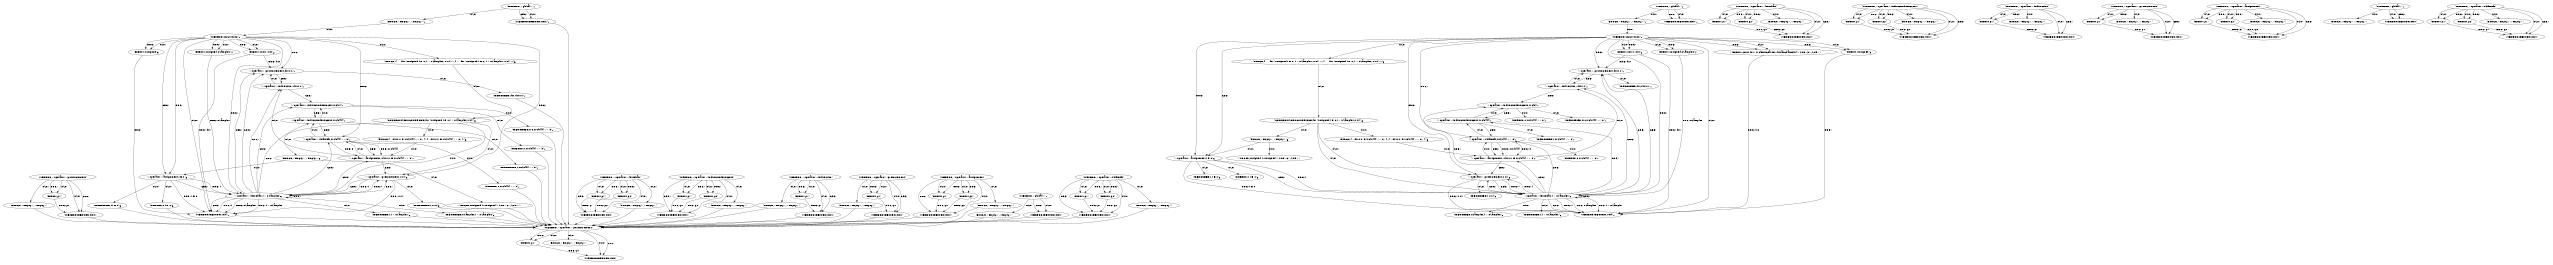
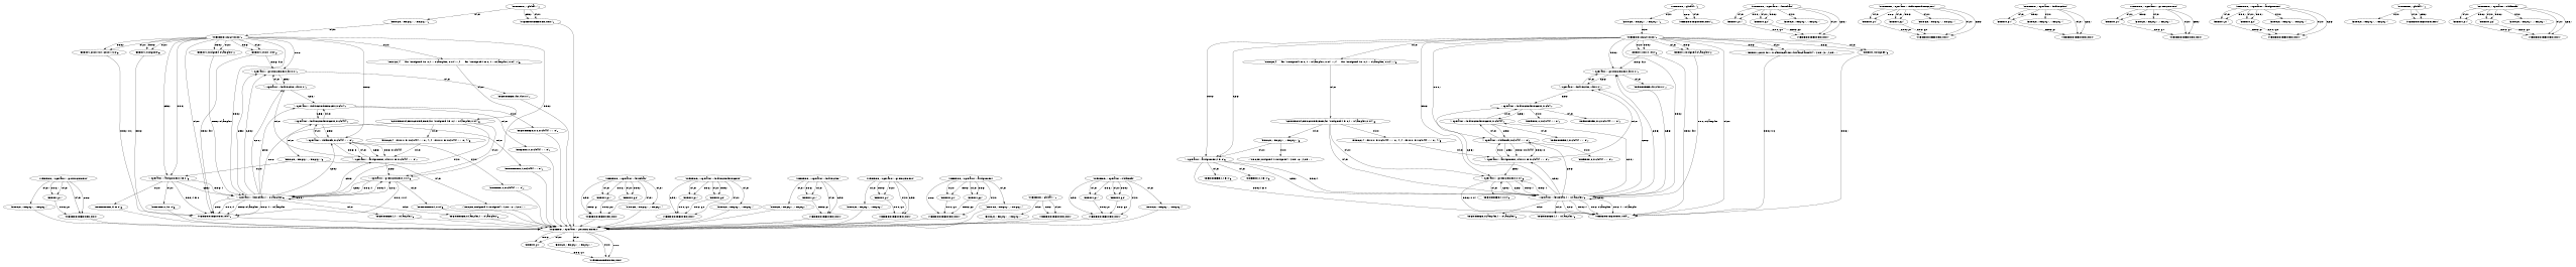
  digraph {
    n1 [label=<(METHOD,&lt;operator&gt;.postIncrement)>]
    n2 [label=<(PARAM,p1)>]
    n3 [label=<(BLOCK,&lt;empty&gt;,&lt;empty&gt;)>]
    n4 [label=<(METHOD_RETURN,ANY)>]
    n5 [label=<(METHOD,&lt;operator&gt;.postIncrement)>]
    n6 [label=<(METHOD,&lt;global&gt;)<SUB>1</SUB>>]
    n7 [label=<(BLOCK,&lt;empty&gt;,&lt;empty&gt;)<SUB>1</SUB>>]
    n8 [label=<(METHOD_RETURN,ANY)<SUB>1</SUB>>]
    n9 [label=<(METHOD,copyMono8)<SUB>1</SUB>>]
    n10 [label=<(PARAM,short *dst)<SUB>2</SUB>>]
+   n11 [label=<(PARAM,const int *const *src)<SUB>3</SUB>>]
    n12 [label=<(PARAM,unsigned nSamples)<SUB>4</SUB>>]
    n13 [label=<(PARAM,unsigned)<SUB>5</SUB>>]
    n14 [label=<(BLOCK,{      for (unsigned i = 0; i &lt; nSamples; ++i) ...,{      for (unsigned i = 0; i &lt; nSamples; ++i) ...)<SUB>5</SUB>>]
    n15 [label=<(&lt;operator&gt;.assignment,i = 0)<SUB>6</SUB>>]
    n16 [label=<(&lt;operator&gt;.lessThan,i &lt; nSamples)<SUB>6</SUB>>]
    n17 [label=<(&lt;operator&gt;.preIncrement,++i)<SUB>6</SUB>>]
    n18 [label=<(&lt;operator&gt;.postIncrement,dst++)<SUB>7</SUB>>]
    n19 [label=<(&lt;operator&gt;.shiftLeft,src[0][i] &lt;&lt; 8)<SUB>7</SUB>>]
    n20 [label=<(METHOD_RETURN,void)<SUB>1</SUB>>]
    n21 [label=<(CONTROL_STRUCTURE,FOR,for (unsigned i = 0;i &lt; nSamples;++i))<SUB>6</SUB>>]
    n22 [label=<(BLOCK,&lt;empty&gt;,&lt;empty&gt;)<SUB>6</SUB>>]
    n23 [label=<(BLOCK,{  *dst++ = src[0][i] &lt;&lt; 8;  },{  *dst++ = src[0][i] &lt;&lt; 8;  })<SUB>6</SUB>>]
    n24 [label="<(LOCAL,unsigned i: unsigned)<SUB>6</SUB>>"]
    n25 [label=<(IDENTIFIER,i,i = 0)<SUB>6</SUB>>]
    n26 [label=<(LITERAL,0,i = 0)<SUB>6</SUB>>]
    n27 [label=<(IDENTIFIER,i,i &lt; nSamples)<SUB>6</SUB>>]
    n28 [label=<(IDENTIFIER,nSamples,i &lt; nSamples)<SUB>6</SUB>>]
    n29 [label=<(&lt;operator&gt;.assignment,*dst++ = src[0][i] &lt;&lt; 8)<SUB>7</SUB>>]
    n30 [label=<(&lt;operator&gt;.indirection,*dst++)<SUB>7</SUB>>]
    n31 [label=<(&lt;operator&gt;.indirectIndexAccess,src[0][i])<SUB>7</SUB>>]
    n32 [label=<(&lt;operator&gt;.indirectIndexAccess,src[0])<SUB>7</SUB>>]
    n33 [label=<(IDENTIFIER,i,++i)<SUB>6</SUB>>]
    n34 [label=<(IDENTIFIER,dst,dst++)<SUB>7</SUB>>]
    n35 [label=<(LITERAL,8,src[0][i] &lt;&lt; 8)<SUB>7</SUB>>]
    n36 [label=<(IDENTIFIER,i,src[0][i] &lt;&lt; 8)<SUB>7</SUB>>]
    n37 [label=<(IDENTIFIER,src,src[0][i] &lt;&lt; 8)<SUB>7</SUB>>]
    n38 [label=<(LITERAL,0,src[0][i] &lt;&lt; 8)<SUB>7</SUB>>]
    n39 [label=<(METHOD,&lt;operator&gt;.lessThan)>]
    n40 [label=<(PARAM,p1)>]
    n41 [label=<(PARAM,p2)>]
    n42 [label=<(BLOCK,&lt;empty&gt;,&lt;empty&gt;)>]
    n43 [label=<(METHOD_RETURN,ANY)>]
    n44 [label=<(METHOD,&lt;operator&gt;.indirectIndexAccess)>]
    n45 [label=<(PARAM,p1)>]
    n46 [label=<(PARAM,p2)>]
    n47 [label=<(BLOCK,&lt;empty&gt;,&lt;empty&gt;)>]
    n48 [label=<(METHOD_RETURN,ANY)>]
    n49 [label=<(METHOD,&lt;operator&gt;.indirection)>]
    n50 [label=<(PARAM,p1)>]
    n51 [label=<(BLOCK,&lt;empty&gt;,&lt;empty&gt;)>]
    n52 [label=<(METHOD_RETURN,ANY)>]
    n53 [label=<(METHOD,&lt;operator&gt;.preIncrement)>]
    n54 [label=<(PARAM,p1)>]
    n55 [label=<(BLOCK,&lt;empty&gt;,&lt;empty&gt;)>]
    n56 [label=<(METHOD_RETURN,ANY)>]
    n57 [label=<(METHOD,&lt;operator&gt;.assignment)>]
    n58 [label=<(PARAM,p1)>]
    n59 [label=<(PARAM,p2)>]
    n60 [label=<(BLOCK,&lt;empty&gt;,&lt;empty&gt;)>]
    n61 [label=<(METHOD_RETURN,ANY)>]
    n62 [label=<(METHOD,&lt;global&gt;)<SUB>1</SUB>>]
    n63 [label=<(BLOCK,&lt;empty&gt;,&lt;empty&gt;)>]
    n64 [label=<(METHOD_RETURN,ANY)>]
    n65 [label=<(METHOD,&lt;operator&gt;.shiftLeft)>]
    n66 [label=<(PARAM,p1)>]
    n67 [label=<(PARAM,p2)>]
    n68 [label=<(BLOCK,&lt;empty&gt;,&lt;empty&gt;)>]
    n69 [label=<(METHOD_RETURN,ANY)>]
    n70 [label=<(PARAM,p1)>]
    n71 [label=<(BLOCK,&lt;empty&gt;,&lt;empty&gt;)>]
    n72 [label=<(METHOD_RETURN,ANY)>]
    n73 [label=<(METHOD,&lt;global&gt;)<SUB>1</SUB>>]
    n74 [label=<(BLOCK,&lt;empty&gt;,&lt;empty&gt;)<SUB>1</SUB>>]
    n75 [label=<(METHOD_RETURN,ANY)<SUB>1</SUB>>]
    n76 [label=<(METHOD,copyMono8)<SUB>1</SUB>>]
    n77 [label=<(PARAM,short *dst)<SUB>2</SUB>>]
    n78 [label="<(PARAM,const int * src[FLACParser::kMaxChannels])<SUB>3</SUB>>"]
    n79 [label=<(PARAM,unsigned nSamples)<SUB>4</SUB>>]
    n80 [label=<(PARAM,unsigned)<SUB>5</SUB>>]
    n81 [label=<(BLOCK,{      for (unsigned i = 0; i &lt; nSamples; ++i) ...,{      for (unsigned i = 0; i &lt; nSamples; ++i) ...)<SUB>5</SUB>>]
    n82 [label=<(&lt;operator&gt;.assignment,i = 0)<SUB>6</SUB>>]
    n83 [label=<(&lt;operator&gt;.lessThan,i &lt; nSamples)<SUB>6</SUB>>]
    n84 [label=<(&lt;operator&gt;.preIncrement,++i)<SUB>6</SUB>>]
    n85 [label=<(&lt;operator&gt;.postIncrement,dst++)<SUB>7</SUB>>]
    n86 [label=<(&lt;operator&gt;.shiftLeft,src[0][i] &lt;&lt; 8)<SUB>7</SUB>>]
    n87 [label=<(METHOD_RETURN,void)<SUB>1</SUB>>]
    n88 [label=<(CONTROL_STRUCTURE,FOR,for (unsigned i = 0;i &lt; nSamples;++i))<SUB>6</SUB>>]
    n89 [label=<(BLOCK,&lt;empty&gt;,&lt;empty&gt;)<SUB>6</SUB>>]
    n90 [label=<(BLOCK,{  *dst++ = src[0][i] &lt;&lt; 8;  },{  *dst++ = src[0][i] &lt;&lt; 8;  })<SUB>6</SUB>>]
    n91 [label="<(LOCAL,unsigned i: unsigned)<SUB>6</SUB>>"]
    n92 [label=<(IDENTIFIER,i,i = 0)<SUB>6</SUB>>]
    n93 [label=<(LITERAL,0,i = 0)<SUB>6</SUB>>]
    n94 [label=<(IDENTIFIER,i,i &lt; nSamples)<SUB>6</SUB>>]
    n95 [label=<(IDENTIFIER,nSamples,i &lt; nSamples)<SUB>6</SUB>>]
    n96 [label=<(&lt;operator&gt;.assignment,*dst++ = src[0][i] &lt;&lt; 8)<SUB>7</SUB>>]
    n97 [label=<(&lt;operator&gt;.indirection,*dst++)<SUB>7</SUB>>]
    n98 [label=<(&lt;operator&gt;.indirectIndexAccess,src[0][i])<SUB>7</SUB>>]
    n99 [label=<(&lt;operator&gt;.indirectIndexAccess,src[0])<SUB>7</SUB>>]
    n100 [label=<(IDENTIFIER,i,++i)<SUB>6</SUB>>]
    n101 [label=<(IDENTIFIER,dst,dst++)<SUB>7</SUB>>]
    n102 [label=<(LITERAL,8,src[0][i] &lt;&lt; 8)<SUB>7</SUB>>]
    n103 [label=<(IDENTIFIER,i,src[0][i] &lt;&lt; 8)<SUB>7</SUB>>]
    n104 [label=<(IDENTIFIER,src,src[0][i] &lt;&lt; 8)<SUB>7</SUB>>]
    n105 [label=<(LITERAL,0,src[0][i] &lt;&lt; 8)<SUB>7</SUB>>]
    n106 [label=<(METHOD,&lt;operator&gt;.lessThan)>]
    n107 [label=<(PARAM,p1)>]
    n108 [label=<(PARAM,p2)>]
    n109 [label=<(BLOCK,&lt;empty&gt;,&lt;empty&gt;)>]
    n110 [label=<(METHOD_RETURN,ANY)>]
    n111 [label=<(METHOD,&lt;operator&gt;.indirectIndexAccess)>]
    n112 [label=<(PARAM,p1)>]
    n113 [label=<(PARAM,p2)>]
    n114 [label=<(BLOCK,&lt;empty&gt;,&lt;empty&gt;)>]
    n115 [label=<(METHOD_RETURN,ANY)>]
    n116 [label=<(METHOD,&lt;operator&gt;.indirection)>]
    n117 [label=<(PARAM,p1)>]
    n118 [label=<(BLOCK,&lt;empty&gt;,&lt;empty&gt;)>]
    n119 [label=<(METHOD_RETURN,ANY)>]
    n120 [label=<(METHOD,&lt;operator&gt;.preIncrement)>]
    n121 [label=<(PARAM,p1)>]
    n122 [label=<(BLOCK,&lt;empty&gt;,&lt;empty&gt;)>]
    n123 [label=<(METHOD_RETURN,ANY)>]
    n124 [label=<(METHOD,&lt;operator&gt;.assignment)>]
    n125 [label=<(PARAM,p1)>]
    n126 [label=<(PARAM,p2)>]
    n127 [label=<(BLOCK,&lt;empty&gt;,&lt;empty&gt;)>]
    n128 [label=<(METHOD_RETURN,ANY)>]
    n129 [label=<(METHOD,&lt;global&gt;)<SUB>1</SUB>>]
    n130 [label=<(BLOCK,&lt;empty&gt;,&lt;empty&gt;)>]
    n131 [label=<(METHOD_RETURN,ANY)>]
    n132 [label=<(METHOD,&lt;operator&gt;.shiftLeft)>]
    n133 [label=<(PARAM,p1)>]
    n134 [label=<(PARAM,p2)>]
    n135 [label=<(BLOCK,&lt;empty&gt;,&lt;empty&gt;)>]
    n136 [label=<(METHOD_RETURN,ANY)>]
    n1 -> n2 [label="AST: "]
    n1 -> n2 [label="DDG: "]
    n1 -> n3 [label="AST: "]
    n1 -> n4 [label="AST: "]
    n1 -> n4 [label="CFG: "]
    n2 -> n4 [label="DDG: p1"]
    n3 -> n5
    n4 -> n5
    n5 -> n70 [label="AST: "]
    n5 -> n70 [label="DDG: "]
    n5 -> n71 [label="AST: "]
    n5 -> n72 [label="AST: "]
    n5 -> n72 [label="CFG: "]
    n6 -> n7 [label="AST: "]
    n6 -> n8 [label="AST: "]
    n6 -> n8 [label="CFG: "]
    n7 -> n9 [label="AST: "]
    n8 -> n5
    n9 -> n10 [label="AST: "]
    n9 -> n10 [label="DDG: "]
+   n9 -> n11 [label="AST: "]
+   n9 -> n11 [label="DDG: "]
    n9 -> n12 [label="AST: "]
    n9 -> n12 [label="DDG: "]
    n9 -> n13 [label="AST: "]
    n9 -> n13 [label="DDG: "]
    n9 -> n14 [label="AST: "]
    n9 -> n15 [label="CFG: "]
    n9 -> n15 [label="DDG: "]
    n9 -> n16 [label="DDG: "]
    n9 -> n17 [label="DDG: "]
    n9 -> n18 [label="DDG: "]
    n9 -> n19 [label="DDG: "]
    n9 -> n20 [label="AST: "]
    n10 -> n18 [label="DDG: dst"]
    n10 -> n20 [label="DDG: dst"]
+   n11 -> n20 [label="DDG: src"]
    n12 -> n16 [label="DDG: nSamples"]
    n13 -> n20 [label="DDG: "]
    n14 -> n21 [label="AST: "]
    n15 -> n16 [label="CFG: "]
    n15 -> n16 [label="DDG: i"]
    n15 -> n20 [label="DDG: i = 0"]
    n15 -> n25 [label="AST: "]
    n15 -> n26 [label="AST: "]
    n16 -> n16 [label="CDG: "]
    n16 -> n17 [label="DDG: i"]
    n16 -> n17 [label="CDG: "]
    n16 -> n18 [label="CFG: "]
    n16 -> n18 [label="CDG: "]
    n16 -> n19 [label="CDG: "]
    n16 -> n20 [label="CFG: "]
    n16 -> n20 [label="DDG: i"]
    n16 -> n20 [label="DDG: nSamples"]
    n16 -> n20 [label="DDG: i &lt; nSamples"]
    n16 -> n27 [label="AST: "]
    n16 -> n28 [label="AST: "]
    n16 -> n29 [label="CDG: "]
    n16 -> n30 [label="CDG: "]
    n16 -> n31 [label="CDG: "]
    n16 -> n32 [label="CDG: "]
    n17 -> n16 [label="CFG: "]
    n17 -> n16 [label="DDG: i"]
    n17 -> n20 [label="DDG: ++i"]
    n17 -> n33 [label="AST: "]
    n18 -> n30 [label="CFG: "]
    n18 -> n34 [label="AST: "]
    n19 -> n29 [label="CFG: "]
    n19 -> n29 [label="DDG: src[0][i]"]
    n19 -> n29 [label="DDG: 8"]
    n19 -> n31 [label="AST: "]
    n19 -> n35 [label="AST: "]
    n20 -> n5
    n21 -> n16 [label="AST: "]
    n21 -> n17 [label="AST: "]
    n21 -> n22 [label="AST: "]
    n21 -> n23 [label="AST: "]
    n22 -> n15 [label="AST: "]
    n22 -> n24 [label="AST: "]
    n23 -> n29 [label="AST: "]
    n24 -> n5
    n25 -> n5
    n26 -> n5
    n27 -> n5
    n28 -> n5
    n29 -> n17 [label="CFG: "]
    n29 -> n19 [label="AST: "]
    n29 -> n30 [label="AST: "]
    n30 -> n18 [label="AST: "]
    n30 -> n32 [label="CFG: "]
    n31 -> n19 [label="CFG: "]
    n31 -> n32 [label="AST: "]
    n31 -> n36 [label="AST: "]
    n32 -> n31 [label="CFG: "]
    n32 -> n37 [label="AST: "]
    n32 -> n38 [label="AST: "]
    n33 -> n5
    n34 -> n5
    n35 -> n5
    n36 -> n5
    n37 -> n5
    n38 -> n5
    n39 -> n40 [label="AST: "]
    n39 -> n40 [label="DDG: "]
    n39 -> n41 [label="AST: "]
    n39 -> n41 [label="DDG: "]
    n39 -> n42 [label="AST: "]
    n39 -> n43 [label="AST: "]
    n39 -> n43 [label="CFG: "]
    n40 -> n43 [label="DDG: p1"]
    n41 -> n43 [label="DDG: p2"]
    n42 -> n5
    n43 -> n5
    n44 -> n45 [label="AST: "]
    n44 -> n45 [label="DDG: "]
    n44 -> n46 [label="AST: "]
    n44 -> n46 [label="DDG: "]
    n44 -> n47 [label="AST: "]
    n44 -> n48 [label="AST: "]
    n44 -> n48 [label="CFG: "]
    n45 -> n48 [label="DDG: p1"]
    n46 -> n48 [label="DDG: p2"]
    n47 -> n5
    n48 -> n5
    n49 -> n50 [label="AST: "]
    n49 -> n50 [label="DDG: "]
    n49 -> n51 [label="AST: "]
    n49 -> n52 [label="AST: "]
    n49 -> n52 [label="CFG: "]
    n50 -> n52 [label="DDG: p1"]
    n51 -> n5
    n52 -> n5
    n53 -> n54 [label="AST: "]
    n53 -> n54 [label="DDG: "]
    n53 -> n55 [label="AST: "]
    n53 -> n56 [label="AST: "]
    n53 -> n56 [label="CFG: "]
    n54 -> n56 [label="DDG: p1"]
    n55 -> n5
    n56 -> n5
    n57 -> n58 [label="AST: "]
    n57 -> n58 [label="DDG: "]
    n57 -> n59 [label="AST: "]
    n57 -> n59 [label="DDG: "]
    n57 -> n60 [label="AST: "]
    n57 -> n61 [label="AST: "]
    n57 -> n61 [label="CFG: "]
    n58 -> n61 [label="DDG: p1"]
    n59 -> n61 [label="DDG: p2"]
    n60 -> n5
    n61 -> n5
    n62 -> n63 [label="AST: "]
    n62 -> n64 [label="AST: "]
    n62 -> n64 [label="CFG: "]
    n63 -> n5
    n64 -> n5
    n65 -> n66 [label="AST: "]
    n65 -> n66 [label="DDG: "]
    n65 -> n67 [label="AST: "]
    n65 -> n67 [label="DDG: "]
    n65 -> n68 [label="AST: "]
    n65 -> n69 [label="AST: "]
    n65 -> n69 [label="CFG: "]
    n66 -> n69 [label="DDG: p1"]
    n67 -> n69 [label="DDG: p2"]
    n68 -> n5
    n69 -> n5
    n70 -> n72 [label="DDG: p1"]
    n73 -> n74 [label="AST: "]
    n73 -> n75 [label="AST: "]
    n73 -> n75 [label="CFG: "]
    n74 -> n76 [label="AST: "]
    n76 -> n77 [label="AST: "]
    n76 -> n77 [label="DDG: "]
    n76 -> n78 [label="AST: "]
    n76 -> n78 [label="DDG: "]
    n76 -> n79 [label="AST: "]
    n76 -> n79 [label="DDG: "]
    n76 -> n80 [label="AST: "]
    n76 -> n80 [label="DDG: "]
    n76 -> n81 [label="AST: "]
    n76 -> n82 [label="CFG: "]
    n76 -> n82 [label="DDG: "]
    n76 -> n83 [label="DDG: "]
    n76 -> n84 [label="DDG: "]
    n76 -> n85 [label="DDG: "]
    n76 -> n86 [label="DDG: "]
    n76 -> n87 [label="AST: "]
    n77 -> n85 [label="DDG: dst"]
    n77 -> n87 [label="DDG: dst"]
    n78 -> n87 [label="DDG: src"]
    n79 -> n83 [label="DDG: nSamples"]
    n80 -> n87 [label="DDG: "]
    n81 -> n88 [label="AST: "]
    n82 -> n83 [label="CFG: "]
    n82 -> n83 [label="DDG: i"]
    n82 -> n87 [label="DDG: i = 0"]
    n82 -> n92 [label="AST: "]
    n82 -> n93 [label="AST: "]
    n83 -> n83 [label="CDG: "]
    n83 -> n84 [label="DDG: i"]
    n83 -> n84 [label="CDG: "]
    n83 -> n85 [label="CFG: "]
    n83 -> n85 [label="CDG: "]
    n83 -> n86 [label="CDG: "]
    n83 -> n87 [label="CFG: "]
    n83 -> n87 [label="DDG: i"]
    n83 -> n87 [label="DDG: nSamples"]
    n83 -> n87 [label="DDG: i &lt; nSamples"]
    n83 -> n94 [label="AST: "]
    n83 -> n95 [label="AST: "]
    n83 -> n96 [label="CDG: "]
    n83 -> n97 [label="CDG: "]
    n83 -> n98 [label="CDG: "]
    n83 -> n99 [label="CDG: "]
    n84 -> n83 [label="CFG: "]
    n84 -> n83 [label="DDG: i"]
    n84 -> n87 [label="DDG: ++i"]
    n84 -> n100 [label="AST: "]
    n85 -> n97 [label="CFG: "]
    n85 -> n101 [label="AST: "]
    n86 -> n96 [label="CFG: "]
    n86 -> n96 [label="DDG: src[0][i]"]
    n86 -> n96 [label="DDG: 8"]
    n86 -> n98 [label="AST: "]
    n86 -> n102 [label="AST: "]
    n88 -> n83 [label="AST: "]
    n88 -> n84 [label="AST: "]
    n88 -> n89 [label="AST: "]
    n88 -> n90 [label="AST: "]
    n89 -> n82 [label="AST: "]
    n89 -> n91 [label="AST: "]
    n90 -> n96 [label="AST: "]
    n96 -> n84 [label="CFG: "]
    n96 -> n86 [label="AST: "]
    n96 -> n97 [label="AST: "]
    n97 -> n85 [label="AST: "]
    n97 -> n99 [label="CFG: "]
    n98 -> n86 [label="CFG: "]
    n98 -> n99 [label="AST: "]
    n98 -> n103 [label="AST: "]
    n99 -> n98 [label="CFG: "]
    n99 -> n104 [label="AST: "]
    n99 -> n105 [label="AST: "]
    n106 -> n107 [label="AST: "]
    n106 -> n107 [label="DDG: "]
    n106 -> n108 [label="AST: "]
    n106 -> n108 [label="DDG: "]
    n106 -> n109 [label="AST: "]
    n106 -> n110 [label="AST: "]
    n106 -> n110 [label="CFG: "]
    n107 -> n110 [label="DDG: p1"]
    n108 -> n110 [label="DDG: p2"]
    n111 -> n112 [label="AST: "]
    n111 -> n112 [label="DDG: "]
    n111 -> n113 [label="AST: "]
    n111 -> n113 [label="DDG: "]
    n111 -> n114 [label="AST: "]
    n111 -> n115 [label="AST: "]
    n111 -> n115 [label="CFG: "]
    n112 -> n115 [label="DDG: p1"]
    n113 -> n115 [label="DDG: p2"]
    n116 -> n117 [label="AST: "]
    n116 -> n117 [label="DDG: "]
    n116 -> n118 [label="AST: "]
    n116 -> n119 [label="AST: "]
    n116 -> n119 [label="CFG: "]
    n117 -> n119 [label="DDG: p1"]
    n120 -> n121 [label="AST: "]
    n120 -> n121 [label="DDG: "]
    n120 -> n122 [label="AST: "]
    n120 -> n123 [label="AST: "]
    n120 -> n123 [label="CFG: "]
    n121 -> n123 [label="DDG: p1"]
    n124 -> n125 [label="AST: "]
    n124 -> n125 [label="DDG: "]
    n124 -> n126 [label="AST: "]
    n124 -> n126 [label="DDG: "]
    n124 -> n127 [label="AST: "]
    n124 -> n128 [label="AST: "]
    n124 -> n128 [label="CFG: "]
    n125 -> n128 [label="DDG: p1"]
    n126 -> n128 [label="DDG: p2"]
    n129 -> n130 [label="AST: "]
    n129 -> n131 [label="AST: "]
    n129 -> n131 [label="CFG: "]
    n132 -> n133 [label="AST: "]
    n132 -> n133 [label="DDG: "]
    n132 -> n134 [label="AST: "]
    n132 -> n134 [label="DDG: "]
    n132 -> n135 [label="AST: "]
    n132 -> n136 [label="AST: "]
    n132 -> n136 [label="CFG: "]
    n133 -> n136 [label="DDG: p1"]
    n134 -> n136 [label="DDG: p2"]
  }
